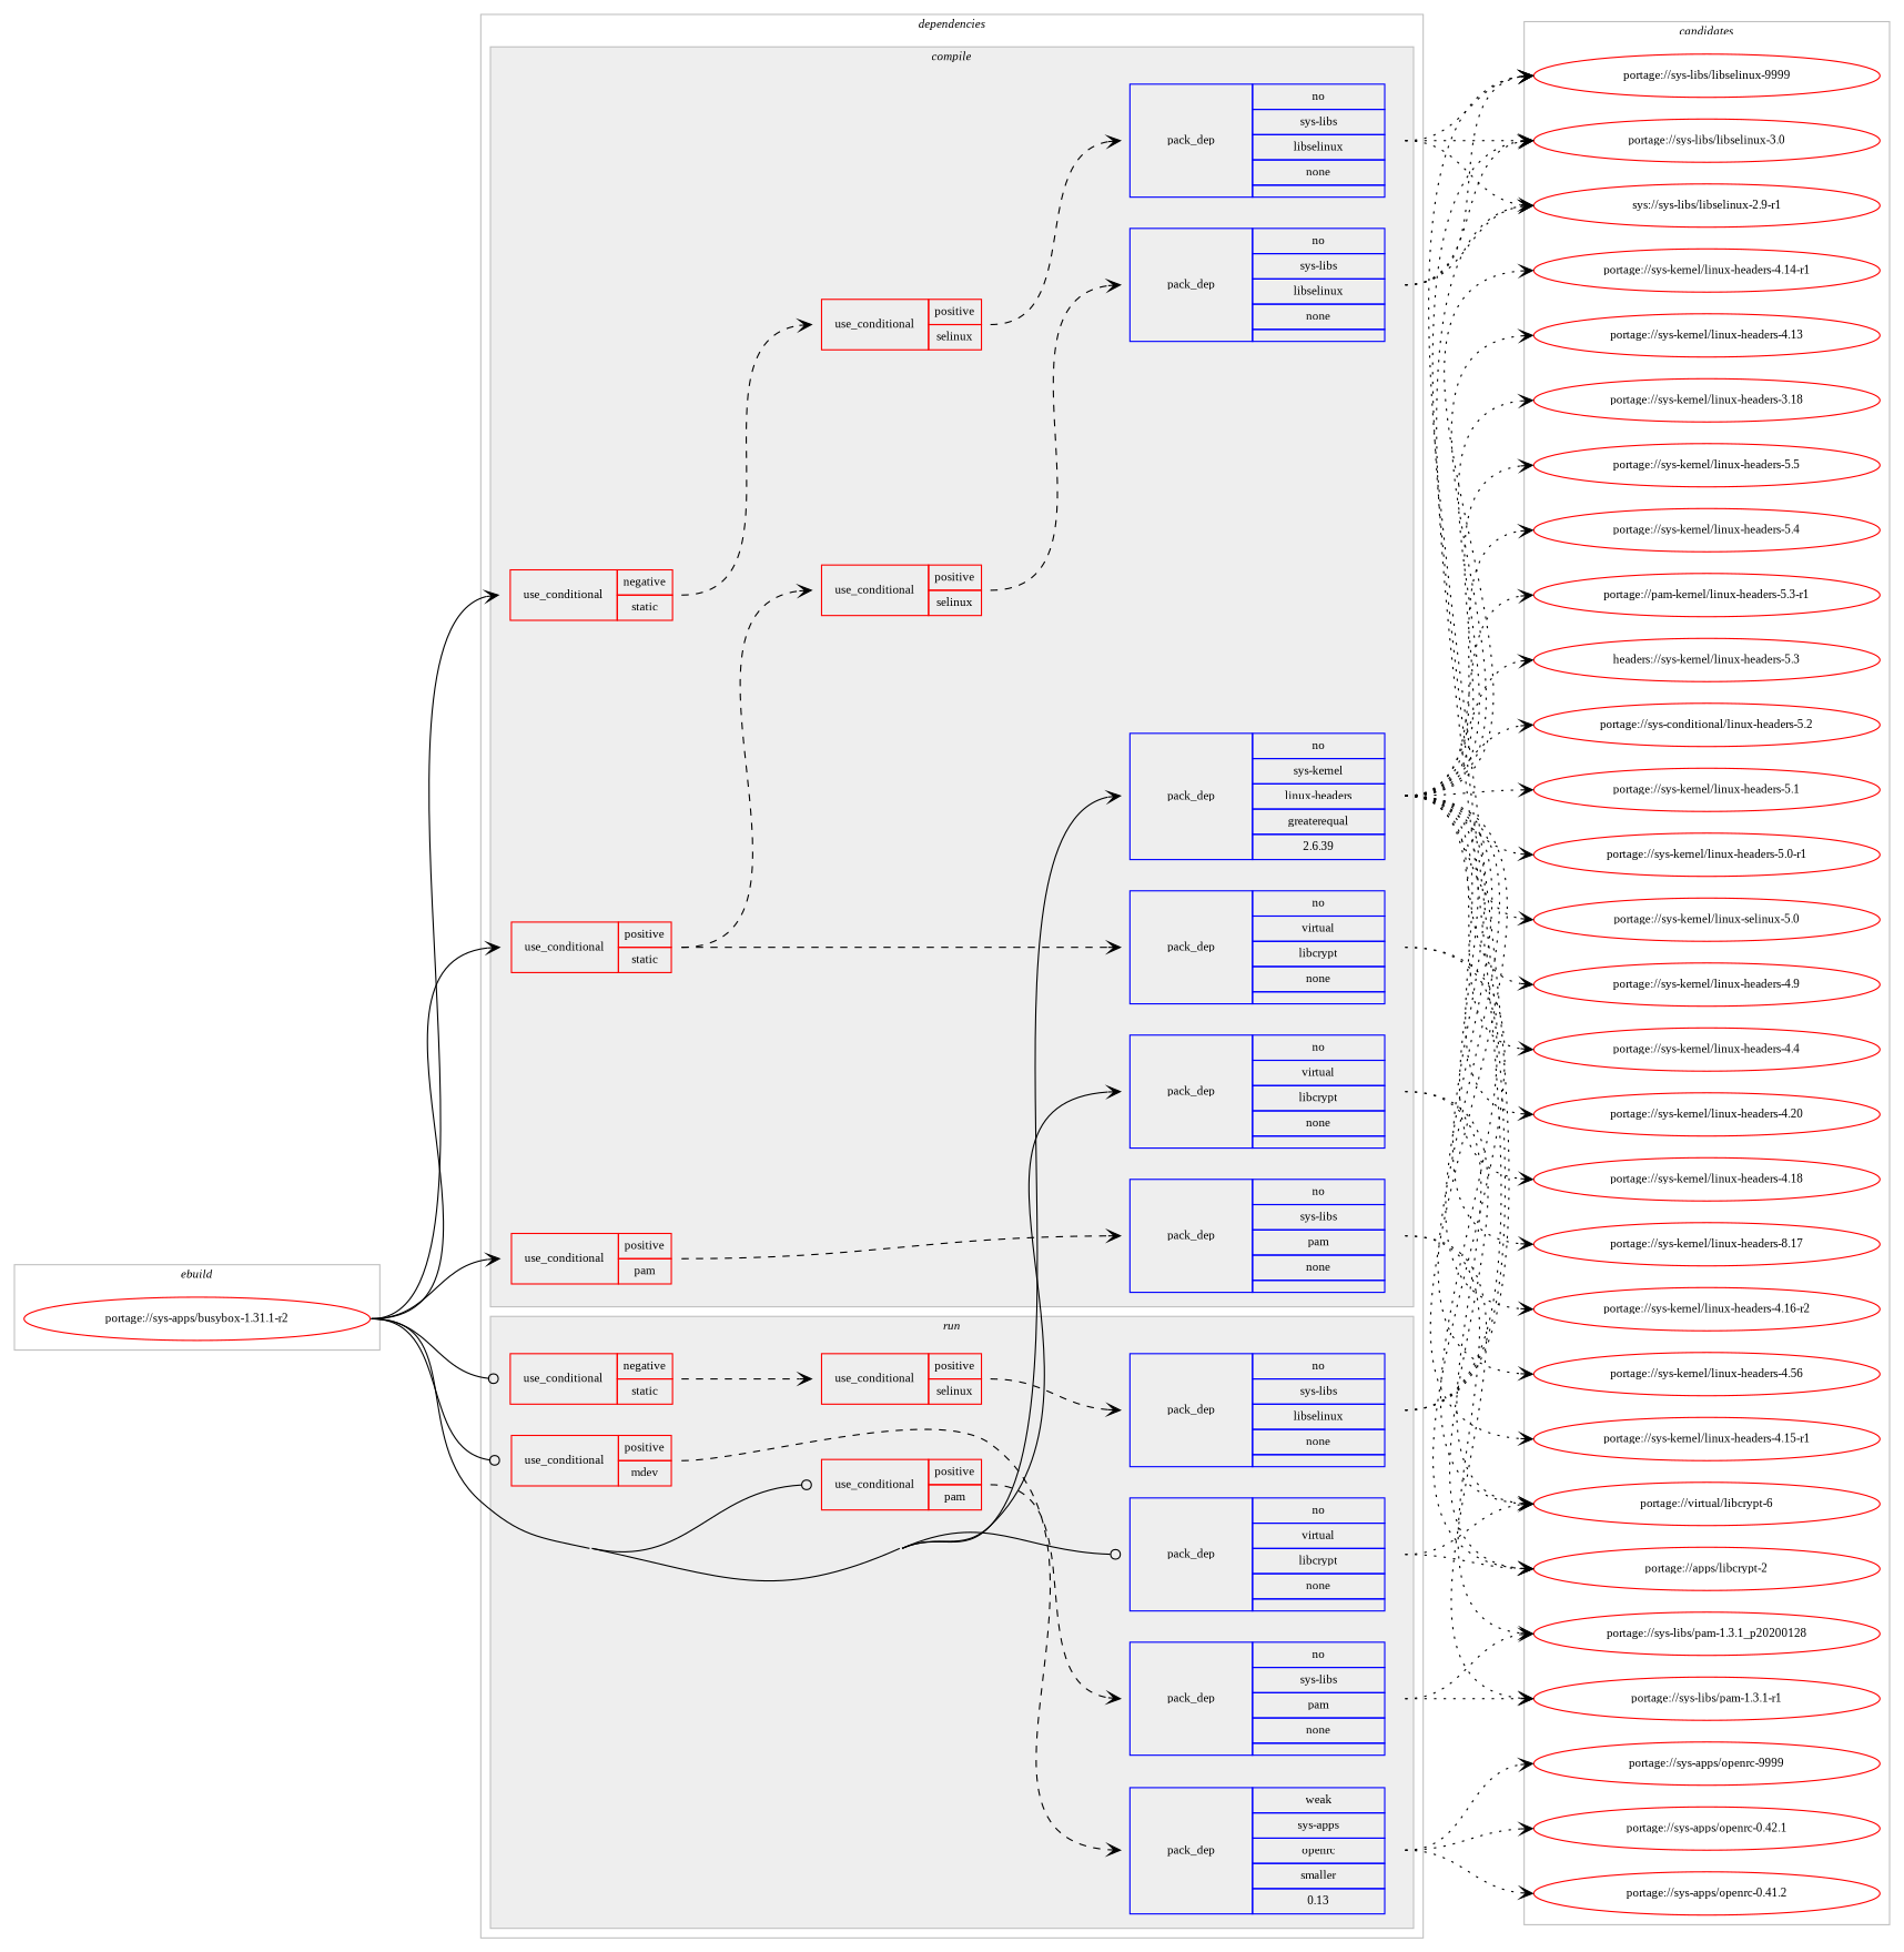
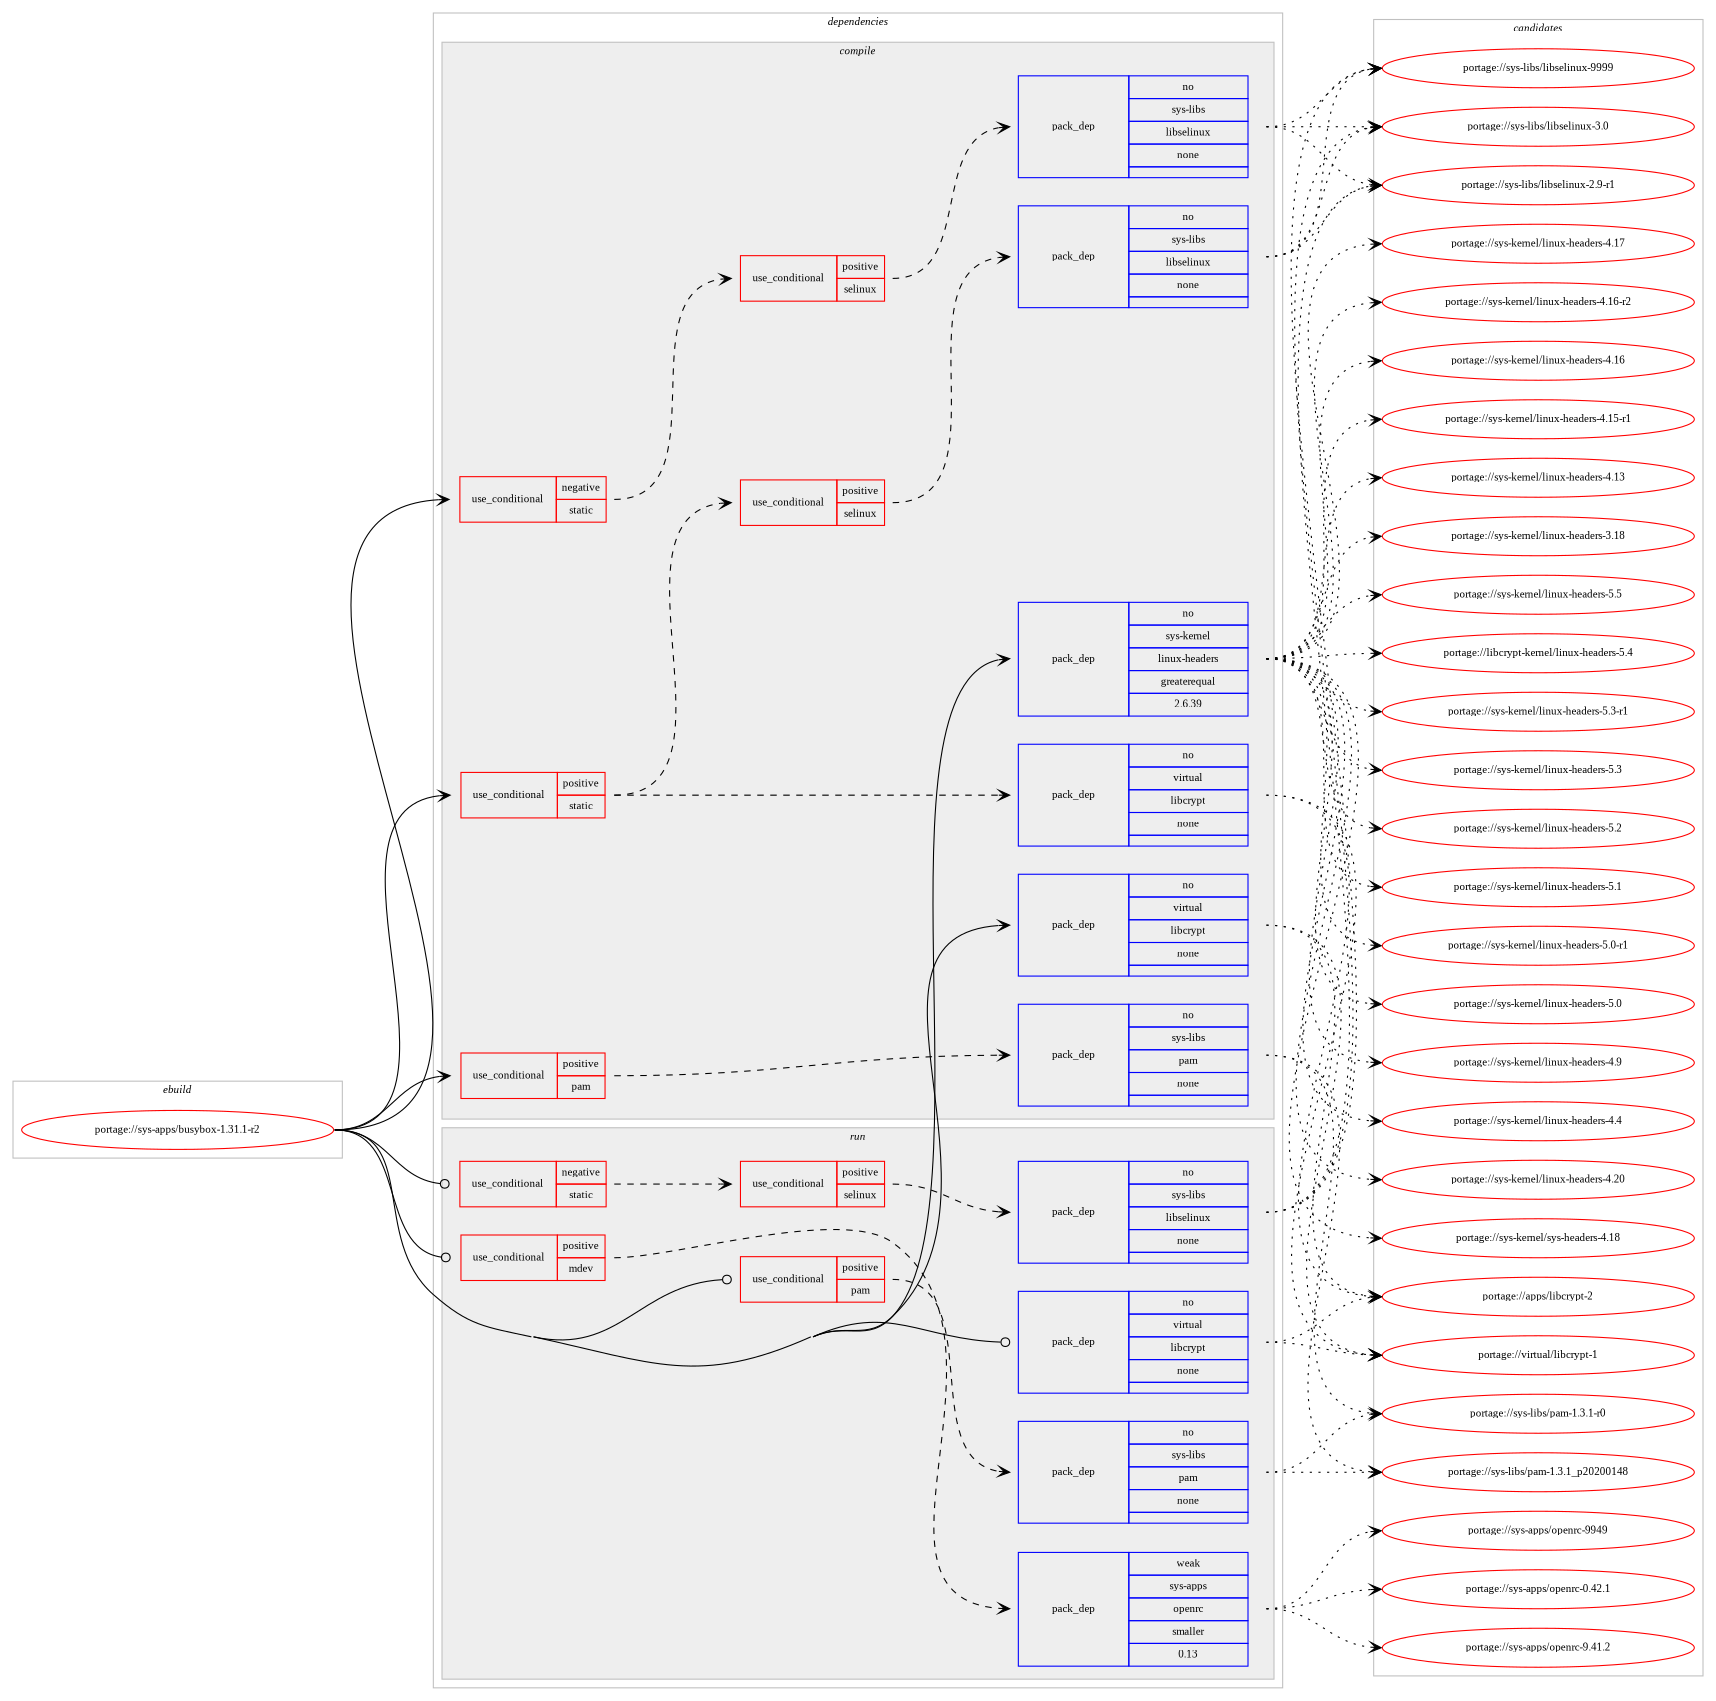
  digraph {
    compound=true
    concentrate=true
    fontname="Liberation Serif"
    fontsize=10
    newrank=true
    rankdir=LR
    ranksep=1.5
    node [color=red fontname="Liberation Serif" fontsize=10]
    edge [arrowhead=vee fontname="Liberation Serif" headport=w style=dotted tailport=e weight=100]
    n1 [label="portage://sys-apps/busybox-1.31.1-r2" width=4]
    n2 [color=blue label=<<TABLE BORDER="0" CELLBORDER="1" CELLSPACING="0" CELLPADDING="4" WIDTH="220"><TR><TD ROWSPAN="6" CELLPADDING="30">pack_dep</TD></TR><TR><TD WIDTH="110">no</TD></TR><TR><TD>sys-libs</TD></TR><TR><TD>libselinux</TD></TR><TR><TD>none</TD></TR><TR><TD></TD></TR></TABLE>> shape=none]
    n3 [label=<<TABLE BORDER="0" CELLBORDER="1" CELLSPACING="0" CELLPADDING="4"><TR><TD ROWSPAN="3" CELLPADDING="10">use_conditional</TD></TR><TR><TD>positive</TD></TR><TR><TD>selinux</TD></TR></TABLE>> shape=none]
    n4 [label=<<TABLE BORDER="0" CELLBORDER="1" CELLSPACING="0" CELLPADDING="4"><TR><TD ROWSPAN="3" CELLPADDING="10">use_conditional</TD></TR><TR><TD>negative</TD></TR><TR><TD>static</TD></TR></TABLE>> shape=none]
    n5 [color=blue label=<<TABLE BORDER="0" CELLBORDER="1" CELLSPACING="0" CELLPADDING="4" WIDTH="220"><TR><TD ROWSPAN="6" CELLPADDING="30">pack_dep</TD></TR><TR><TD WIDTH="110">no</TD></TR><TR><TD>sys-libs</TD></TR><TR><TD>pam</TD></TR><TR><TD>none</TD></TR><TR><TD></TD></TR></TABLE>> shape=none]
    n6 [label=<<TABLE BORDER="0" CELLBORDER="1" CELLSPACING="0" CELLPADDING="4"><TR><TD ROWSPAN="3" CELLPADDING="10">use_conditional</TD></TR><TR><TD>positive</TD></TR><TR><TD>pam</TD></TR></TABLE>> shape=none]
    n7 [color=blue label=<<TABLE BORDER="0" CELLBORDER="1" CELLSPACING="0" CELLPADDING="4" WIDTH="220"><TR><TD ROWSPAN="6" CELLPADDING="30">pack_dep</TD></TR><TR><TD WIDTH="110">no</TD></TR><TR><TD>virtual</TD></TR><TR><TD>libcrypt</TD></TR><TR><TD>none</TD></TR><TR><TD></TD></TR></TABLE>> shape=none]
    n8 [color=blue label=<<TABLE BORDER="0" CELLBORDER="1" CELLSPACING="0" CELLPADDING="4" WIDTH="220"><TR><TD ROWSPAN="6" CELLPADDING="30">pack_dep</TD></TR><TR><TD WIDTH="110">no</TD></TR><TR><TD>sys-libs</TD></TR><TR><TD>libselinux</TD></TR><TR><TD>none</TD></TR><TR><TD></TD></TR></TABLE>> shape=none]
    n9 [label=<<TABLE BORDER="0" CELLBORDER="1" CELLSPACING="0" CELLPADDING="4"><TR><TD ROWSPAN="3" CELLPADDING="10">use_conditional</TD></TR><TR><TD>positive</TD></TR><TR><TD>selinux</TD></TR></TABLE>> shape=none]
    n10 [label=<<TABLE BORDER="0" CELLBORDER="1" CELLSPACING="0" CELLPADDING="4"><TR><TD ROWSPAN="3" CELLPADDING="10">use_conditional</TD></TR><TR><TD>positive</TD></TR><TR><TD>static</TD></TR></TABLE>> shape=none]
    n11 [color=blue label=<<TABLE BORDER="0" CELLBORDER="1" CELLSPACING="0" CELLPADDING="4" WIDTH="220"><TR><TD ROWSPAN="6" CELLPADDING="30">pack_dep</TD></TR><TR><TD WIDTH="110">no</TD></TR><TR><TD>sys-kernel</TD></TR><TR><TD>linux-headers</TD></TR><TR><TD>greaterequal</TD></TR><TR><TD>2.6.39</TD></TR></TABLE>> shape=none]
    n12 [color=blue label=<<TABLE BORDER="0" CELLBORDER="1" CELLSPACING="0" CELLPADDING="4" WIDTH="220"><TR><TD ROWSPAN="6" CELLPADDING="30">pack_dep</TD></TR><TR><TD WIDTH="110">no</TD></TR><TR><TD>virtual</TD></TR><TR><TD>libcrypt</TD></TR><TR><TD>none</TD></TR><TR><TD></TD></TR></TABLE>> shape=none]
    n13 [color=blue label=<<TABLE BORDER="0" CELLBORDER="1" CELLSPACING="0" CELLPADDING="4" WIDTH="220"><TR><TD ROWSPAN="6" CELLPADDING="30">pack_dep</TD></TR><TR><TD WIDTH="110">no</TD></TR><TR><TD>sys-libs</TD></TR><TR><TD>libselinux</TD></TR><TR><TD>none</TD></TR><TR><TD></TD></TR></TABLE>> shape=none]
    n14 [label=<<TABLE BORDER="0" CELLBORDER="1" CELLSPACING="0" CELLPADDING="4"><TR><TD ROWSPAN="3" CELLPADDING="10">use_conditional</TD></TR><TR><TD>positive</TD></TR><TR><TD>selinux</TD></TR></TABLE>> shape=none]
    n15 [label=<<TABLE BORDER="0" CELLBORDER="1" CELLSPACING="0" CELLPADDING="4"><TR><TD ROWSPAN="3" CELLPADDING="10">use_conditional</TD></TR><TR><TD>negative</TD></TR><TR><TD>static</TD></TR></TABLE>> shape=none]
    n16 [color=blue label=<<TABLE BORDER="0" CELLBORDER="1" CELLSPACING="0" CELLPADDING="4" WIDTH="220"><TR><TD ROWSPAN="6" CELLPADDING="30">pack_dep</TD></TR><TR><TD WIDTH="110">weak</TD></TR><TR><TD>sys-apps</TD></TR><TR><TD>openrc</TD></TR><TR><TD>smaller</TD></TR><TR><TD>0.13</TD></TR></TABLE>> shape=none]
    n17 [label=<<TABLE BORDER="0" CELLBORDER="1" CELLSPACING="0" CELLPADDING="4"><TR><TD ROWSPAN="3" CELLPADDING="10">use_conditional</TD></TR><TR><TD>positive</TD></TR><TR><TD>mdev</TD></TR></TABLE>> shape=none]
    n18 [color=blue label=<<TABLE BORDER="0" CELLBORDER="1" CELLSPACING="0" CELLPADDING="4" WIDTH="220"><TR><TD ROWSPAN="6" CELLPADDING="30">pack_dep</TD></TR><TR><TD WIDTH="110">no</TD></TR><TR><TD>sys-libs</TD></TR><TR><TD>pam</TD></TR><TR><TD>none</TD></TR><TR><TD></TD></TR></TABLE>> shape=none]
    n19 [label=<<TABLE BORDER="0" CELLBORDER="1" CELLSPACING="0" CELLPADDING="4"><TR><TD ROWSPAN="3" CELLPADDING="10">use_conditional</TD></TR><TR><TD>positive</TD></TR><TR><TD>pam</TD></TR></TABLE>> shape=none]
    n20 [color=blue label=<<TABLE BORDER="0" CELLBORDER="1" CELLSPACING="0" CELLPADDING="4" WIDTH="220"><TR><TD ROWSPAN="6" CELLPADDING="30">pack_dep</TD></TR><TR><TD WIDTH="110">no</TD></TR><TR><TD>virtual</TD></TR><TR><TD>libcrypt</TD></TR><TR><TD>none</TD></TR><TR><TD></TD></TR></TABLE>> shape=none]
    n21 [label="portage://sys-libs/libselinux-9999" width=4]
    n22 [label="portage://sys-libs/libselinux-3.0" width=4]
-   n23 [label="sys://sys-libs/libselinux-2.9-r1" width=4]
-   n24 [label="portage://sys-libs/pam-1.3.1_p20200128" width=4]
-   n25 [label="portage://sys-libs/pam-1.3.1-r1" width=4]
+   n23 [label="portage://sys-libs/libselinux-2.9-r1" width=4]
+   n24 [label="portage://sys-libs/pam-1.3.1_p20200148" width=4]
+   n25 [label="portage://sys-libs/pam-1.3.1-r0" width=4]
    n26 [label="portage://apps/libcrypt-2" width=4]
-   n27 [label="portage://virtual/libcrypt-6" width=4]
+   n27 [label="portage://virtual/libcrypt-1" width=4]
    n28 [label="portage://sys-kernel/linux-headers-5.5" width=4]
-   n29 [label="portage://sys-kernel/linux-headers-5.4" width=4]
-   n30 [label="portage://pam-kernel/linux-headers-5.3-r1" width=4]
-   n31 [label="headers://sys-kernel/linux-headers-5.3" width=4]
-   n32 [label="portage://sys-conditional/linux-headers-5.2" width=4]
+   n29 [label="portage://libcrypt-kernel/linux-headers-5.4" width=4]
+   n30 [label="portage://sys-kernel/linux-headers-5.3-r1" width=4]
+   n31 [label="portage://sys-kernel/linux-headers-5.3" width=4]
+   n32 [label="portage://sys-kernel/linux-headers-5.2" width=4]
    n33 [label="portage://sys-kernel/linux-headers-5.1" width=4]
    n34 [label="portage://sys-kernel/linux-headers-5.0-r1" width=4]
-   n35 [label="portage://sys-kernel/linux-selinux-5.0" width=4]
+   n35 [label="portage://sys-kernel/linux-headers-5.0" width=4]
    n36 [label="portage://sys-kernel/linux-headers-4.9" width=4]
    n37 [label="portage://sys-kernel/linux-headers-4.4" width=4]
    n38 [label="portage://sys-kernel/linux-headers-4.20" width=4]
-   n39 [label="portage://sys-kernel/linux-headers-4.18" width=4]
-   n40 [label="portage://sys-kernel/linux-headers-8.17" width=4]
+   n39 [label="portage://sys-kernel/sys-headers-4.18" width=4]
+   n40 [label="portage://sys-kernel/linux-headers-4.17" width=4]
    n41 [label="portage://sys-kernel/linux-headers-4.16-r2" width=4]
-   n42 [label="portage://sys-kernel/linux-headers-4.56" width=4]
+   n42 [label="portage://sys-kernel/linux-headers-4.16" width=4]
    n43 [label="portage://sys-kernel/linux-headers-4.15-r1" width=4]
-   n44 [label="portage://sys-kernel/linux-headers-4.14-r1" width=4]
    n45 [label="portage://sys-kernel/linux-headers-4.13" width=4]
    n46 [label="portage://sys-kernel/linux-headers-3.18" width=4]
-   n47 [label="portage://sys-apps/openrc-9999" width=4]
+   n47 [label="portage://sys-apps/openrc-9949" width=4]
    n48 [label="portage://sys-apps/openrc-0.42.1" width=4]
-   n49 [label="portage://sys-apps/openrc-0.41.2" width=4]
+   n49 [label="portage://sys-apps/openrc-9.41.2" width=4]
    subgraph cluster_1 {
      color=gray
      label=<<i>ebuild</i>>
      rank=same
      n1
    }
    subgraph cluster_2 {
      color=gray
      label=<<i>dependencies</i>>
      subgraph cluster_3 {
        color=gray
        fillcolor="#eeeeee"
        label=<<i>compile</i>>
        style=filled
        subgraph sub_4 {
          color=gray
          fillcolor="#eeeeee"
          label=<<i>compile</i>>
          style=filled
          n4
          subgraph sub_5 {
            color=gray
            fillcolor="#eeeeee"
            label=<<i>compile</i>>
            style=filled
            n3
            subgraph sub_6 {
              color=gray
              fillcolor="#eeeeee"
              label=<<i>compile</i>>
              style=filled
              n2
            }
          }
        }
        subgraph sub_7 {
          color=gray
          fillcolor="#eeeeee"
          label=<<i>compile</i>>
          style=filled
          n6
          subgraph sub_8 {
            color=gray
            fillcolor="#eeeeee"
            label=<<i>compile</i>>
            style=filled
            n5
          }
        }
        subgraph sub_9 {
          color=gray
          fillcolor="#eeeeee"
          label=<<i>compile</i>>
          style=filled
          n10
          subgraph sub_10 {
            color=gray
            fillcolor="#eeeeee"
            label=<<i>compile</i>>
            style=filled
            n7
          }
          subgraph sub_11 {
            color=gray
            fillcolor="#eeeeee"
            label=<<i>compile</i>>
            style=filled
            n9
            subgraph sub_12 {
              color=gray
              fillcolor="#eeeeee"
              label=<<i>compile</i>>
              style=filled
              n8
            }
          }
        }
        subgraph sub_13 {
          color=gray
          fillcolor="#eeeeee"
          label=<<i>compile</i>>
          style=filled
          n11
        }
        subgraph sub_14 {
          color=gray
          fillcolor="#eeeeee"
          label=<<i>compile</i>>
          style=filled
          n12
        }
      }
      subgraph cluster_15 {
        color=gray
        fillcolor="#eeeeee"
        label=<<i>compile and run</i>>
        style=filled
      }
      subgraph cluster_16 {
        color=gray
        fillcolor="#eeeeee"
        label=<<i>run</i>>
        style=filled
        subgraph sub_17 {
          color=gray
          fillcolor="#eeeeee"
          label=<<i>run</i>>
          style=filled
          n15
          subgraph sub_18 {
            color=gray
            fillcolor="#eeeeee"
            label=<<i>run</i>>
            style=filled
            n14
            subgraph sub_19 {
              color=gray
              fillcolor="#eeeeee"
              label=<<i>run</i>>
              style=filled
              n13
            }
          }
        }
        subgraph sub_20 {
          color=gray
          fillcolor="#eeeeee"
          label=<<i>run</i>>
          style=filled
          n17
          subgraph sub_21 {
            color=gray
            fillcolor="#eeeeee"
            label=<<i>run</i>>
            style=filled
            n16
          }
        }
        subgraph sub_22 {
          color=gray
          fillcolor="#eeeeee"
          label=<<i>run</i>>
          style=filled
          n19
          subgraph sub_23 {
            color=gray
            fillcolor="#eeeeee"
            label=<<i>run</i>>
            style=filled
            n18
          }
        }
        subgraph sub_24 {
          color=gray
          fillcolor="#eeeeee"
          label=<<i>run</i>>
          style=filled
          n20
        }
      }
    }
    subgraph cluster_25 {
      color=gray
      label=<<i>candidates</i>>
      rank=same
      subgraph sub_26 {
        color=black
        label=<<i>candidates</i>>
        nodesep=1
        rank=same
        n21
        n22
        n23
      }
      subgraph sub_27 {
        color=black
        label=<<i>candidates</i>>
        nodesep=1
        rank=same
        n24
        n25
      }
      subgraph sub_28 {
        color=black
        label=<<i>candidates</i>>
        nodesep=1
        rank=same
        n26
        n27
      }
      subgraph sub_29 {
        color=black
        label=<<i>candidates</i>>
        nodesep=1
        rank=same
        n21
        n22
        n23
      }
      subgraph sub_30 {
        color=black
        label=<<i>candidates</i>>
        nodesep=1
        rank=same
        n28
        n29
        n30
        n31
        n32
        n33
        n34
        n35
        n36
        n37
        n38
        n39
        n40
        n41
        n42
        n43
-       n44
        n45
        n46
      }
      subgraph sub_31 {
        color=black
        label=<<i>candidates</i>>
        nodesep=1
        rank=same
        n26
        n27
      }
      subgraph sub_32 {
        color=black
        label=<<i>candidates</i>>
        nodesep=1
        rank=same
        n21
        n22
        n23
      }
      subgraph sub_33 {
        color=black
        label=<<i>candidates</i>>
        nodesep=1
        rank=same
        n47
        n48
        n49
      }
      subgraph sub_34 {
        color=black
        label=<<i>candidates</i>>
        nodesep=1
        rank=same
        n24
        n25
      }
      subgraph sub_35 {
        color=black
        label=<<i>candidates</i>>
        nodesep=1
        rank=same
        n26
        n27
      }
    }
    n1 -> n4 [style=solid weight=20]
    n1 -> n6 [style=solid weight=20]
    n1 -> n10 [style=solid weight=20]
    n1 -> n11 [style=solid weight=20]
    n1 -> n12 [style=solid weight=20]
    n1 -> n15 [arrowhead=odot style=solid weight=20]
    n1 -> n17 [arrowhead=odot style=solid weight=20]
    n1 -> n19 [arrowhead=odot style=solid weight=20]
    n1 -> n20 [arrowhead=odot style=solid weight=20]
    n2 -> n21
    n2 -> n22
    n2 -> n23
    n3 -> n2 [style=dashed weight=20]
    n4 -> n3 [style=dashed weight=20]
    n5 -> n24
    n5 -> n25
    n6 -> n5 [style=dashed weight=20]
    n7 -> n26
    n7 -> n27
    n8 -> n21
    n8 -> n22
    n8 -> n23
    n9 -> n8 [style=dashed weight=20]
    n10 -> n7 [style=dashed weight=20]
    n10 -> n9 [style=dashed weight=20]
    n11 -> n28
    n11 -> n29
    n11 -> n30
    n11 -> n31
    n11 -> n32
    n11 -> n33
    n11 -> n34
    n11 -> n35
    n11 -> n36
    n11 -> n37
    n11 -> n38
    n11 -> n39
    n11 -> n40
    n11 -> n41
    n11 -> n42
    n11 -> n43
-   n11 -> n44
    n11 -> n45
    n11 -> n46
    n12 -> n26
    n12 -> n27
    n13 -> n21
    n13 -> n22
    n13 -> n23
    n14 -> n13 [style=dashed weight=20]
    n15 -> n14 [style=dashed weight=20]
    n16 -> n47
    n16 -> n48
    n16 -> n49
    n17 -> n16 [style=dashed weight=20]
    n18 -> n24
    n18 -> n25
    n19 -> n18 [style=dashed weight=20]
    n20 -> n26
    n20 -> n27
  }
